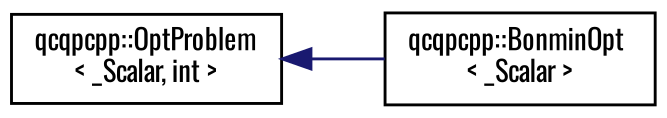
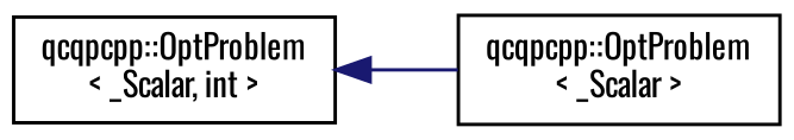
  digraph {
    rankdir=LR
    fontname=Oswald
    node [color=black fillcolor=white fontname=Oswald fontsize=10 shape=record style=filled]
    n1 [height=0.2 label="qcqpcpp::OptProblem\l\< _Scalar, int \>" width=0.4]
-   n2 [height=0.2 label="qcqpcpp::BonminOpt\l\< _Scalar \>" width=0.4]
+   n2 [height=0.2 label="qcqpcpp::OptProblem\l\< _Scalar \>" width=0.4]
    n1 -> n2 [color=midnightblue dir=back fontname=Oswald fontsize=10 labelfontname=Helvetica labelfontsize=10 style=solid]
  }
